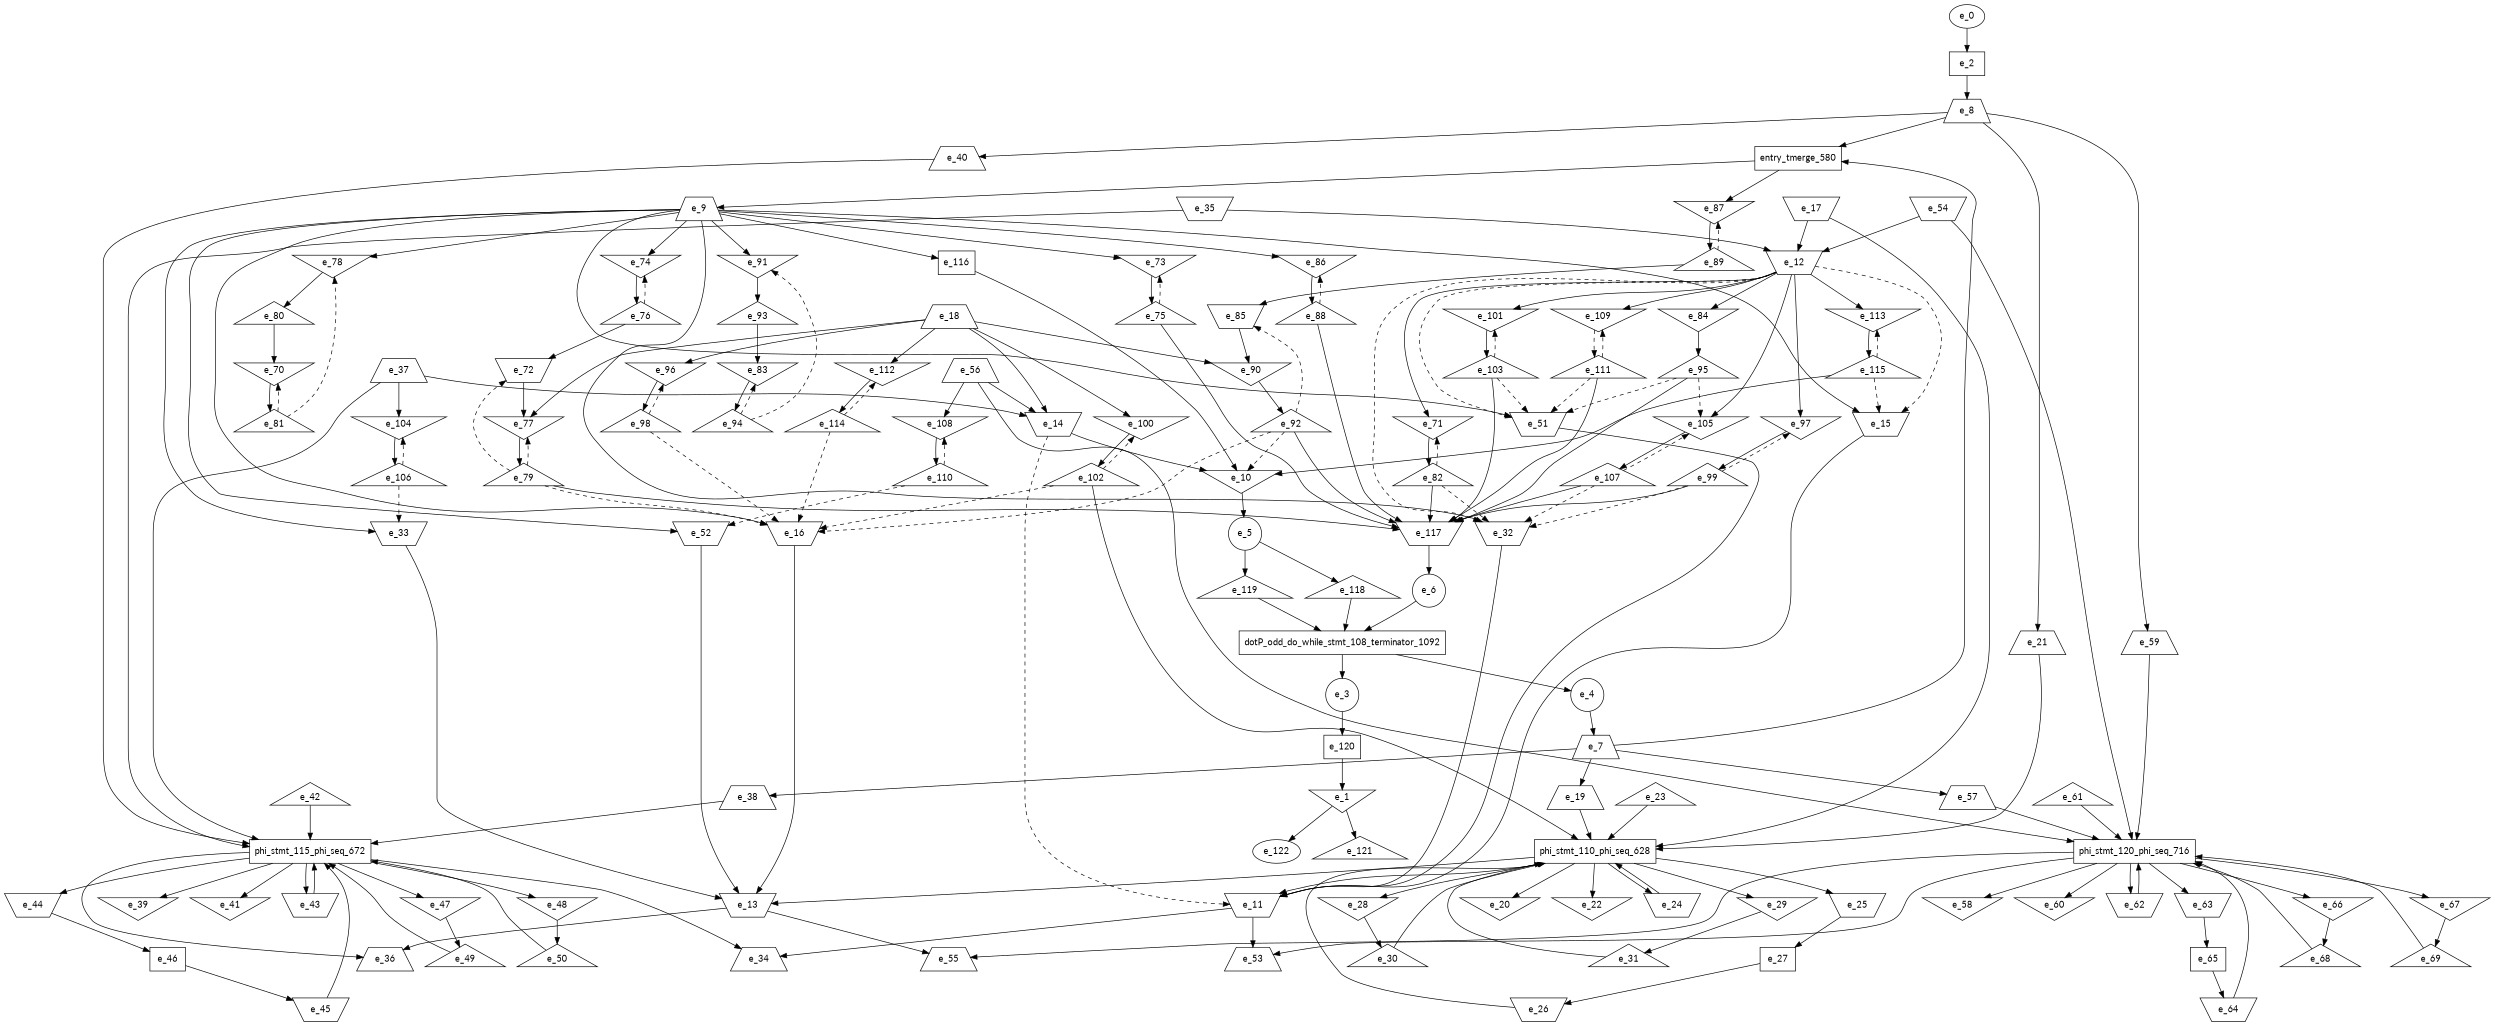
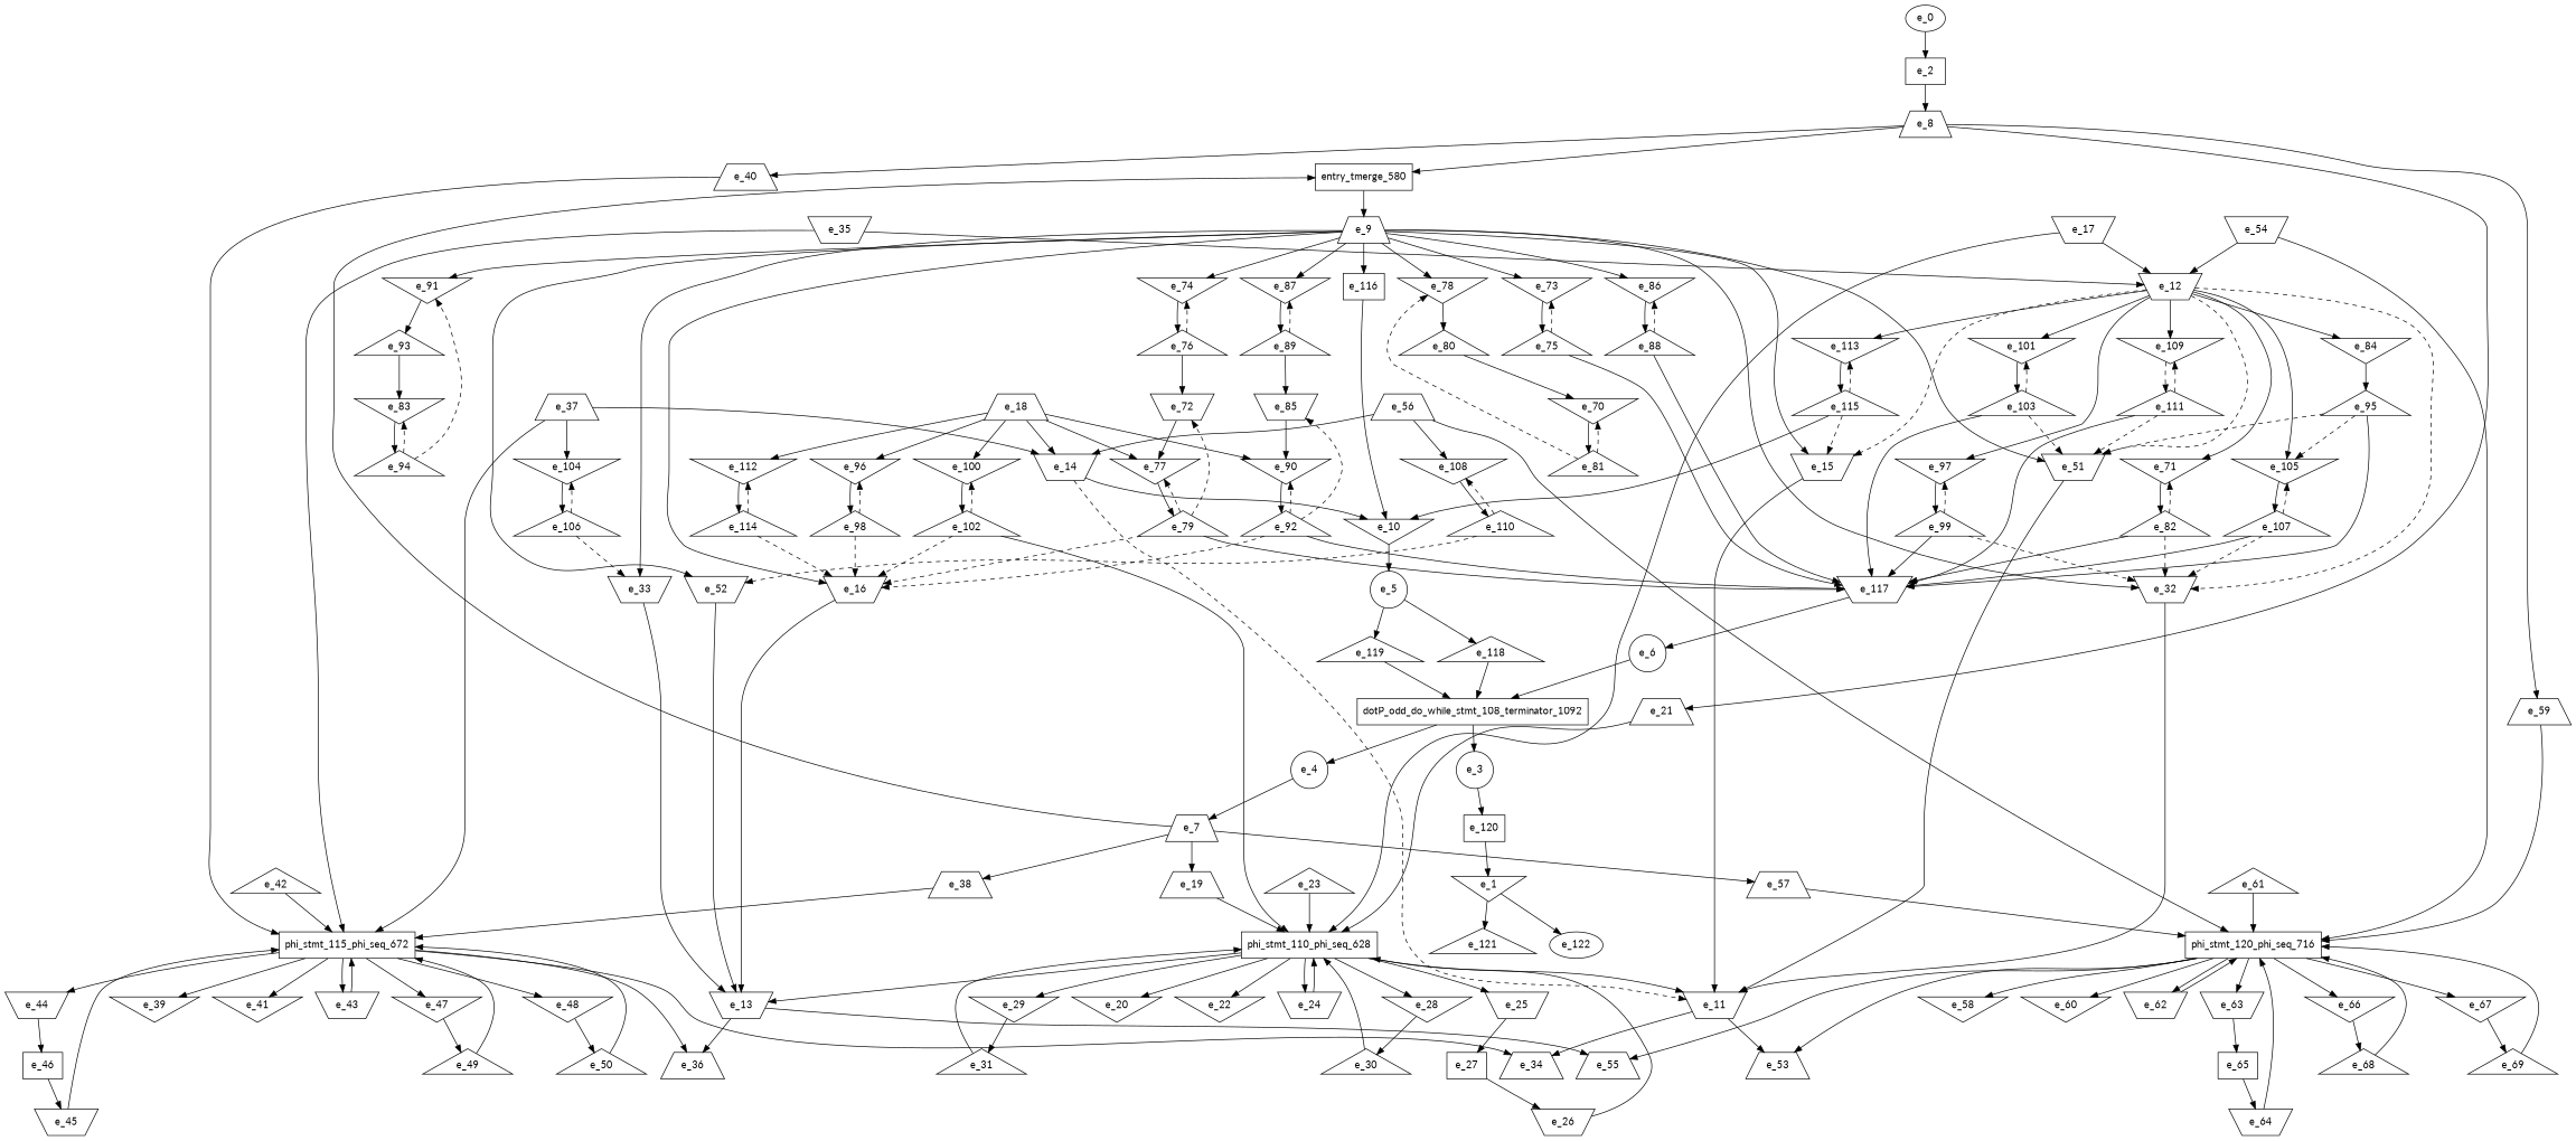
  digraph {
    fontname=Lato
    node [fontname=Lato shape=invtriangle]
    edge [fontname=Lato]
    e_2 [shape=dot]
    e_8 [shape=trapezium]
    e_0 [shape=""]
    e_121 [shape=triangle]
    e_1
    e_122 [shape=""]
    entry_tmerge_580 [shape=rectangle]
    e_21 [shape=trapezium]
    e_40 [shape=trapezium]
    e_59 [shape=trapezium]
    e_3 [shape=circle]
    e_120 [shape=dot]
    e_4 [shape=circle]
    e_7 [shape=trapezium]
    e_19 [shape=trapezium]
    e_38 [shape=trapezium]
    e_57 [shape=trapezium]
    e_5 [shape=circle]
    e_118 [shape=triangle]
    e_119 [shape=triangle]
    dotP_odd_do_while_stmt_108_terminator_1092 [shape=rectangle]
    e_6 [shape=circle]
    phi_stmt_110_phi_seq_628 [shape=rectangle]
    phi_stmt_115_phi_seq_672 [shape=rectangle]
    phi_stmt_120_phi_seq_716 [shape=rectangle]
    e_9 [shape=trapezium]
    e_15 [shape=invtrapezium]
    e_16 [shape=invtrapezium]
    e_32 [shape=invtrapezium]
    e_33 [shape=invtrapezium]
    e_51 [shape=invtrapezium]
    e_52 [shape=invtrapezium]
    e_73
    e_74
    e_78
    e_86
    e_87
    e_91
    e_116 [shape=dot]
    e_11 [shape=invtrapezium]
    e_13 [shape=invtrapezium]
    e_75 [shape=triangle]
    e_76 [shape=triangle]
    e_80 [shape=triangle]
    e_88 [shape=triangle]
    e_89 [shape=triangle]
    e_93 [shape=triangle]
    e_10
    e_34 [shape=trapezium]
    e_53 [shape=trapezium]
    e_12 [shape=invtrapezium]
    e_71
    e_84
    e_97
    e_101
    e_105
    e_109
    e_113
    e_82 [shape=triangle]
    e_95 [shape=triangle]
    e_99 [shape=triangle]
    e_103 [shape=triangle]
    e_107 [shape=triangle]
    e_111 [shape=triangle]
    e_115 [shape=triangle]
    e_36 [shape=trapezium]
    e_55 [shape=trapezium]
    e_14 [shape=invtrapezium]
    e_17 [shape=invtrapezium]
    e_20
    e_22
    e_24 [shape=invtrapezium]
    e_25 [shape=invtrapezium]
    e_28
    e_29
    e_18 [shape=trapezium]
    e_77
    e_90
    e_96
    e_100
    e_112
    e_79 [shape=triangle]
    e_92 [shape=triangle]
    e_98 [shape=triangle]
    e_102 [shape=triangle]
    e_114 [shape=triangle]
    e_23 [shape=triangle]
    e_27 [shape=dot]
    e_26 [shape=invtrapezium]
    e_30 [shape=triangle]
    e_31 [shape=triangle]
    e_35 [shape=invtrapezium]
    e_39
    e_41
    e_43 [shape=invtrapezium]
    e_44 [shape=invtrapezium]
    e_47
    e_48
    e_37 [shape=trapezium]
    e_104
    e_106 [shape=triangle]
    e_42 [shape=triangle]
    e_46 [shape=dot]
    e_45 [shape=invtrapezium]
    e_49 [shape=triangle]
    e_50 [shape=triangle]
    e_54 [shape=invtrapezium]
    e_58
    e_60
    e_62 [shape=invtrapezium]
    e_63 [shape=invtrapezium]
    e_66
    e_67
    e_56 [shape=trapezium]
    e_108
    e_110 [shape=triangle]
    e_61 [shape=triangle]
    e_65 [shape=dot]
    e_64 [shape=invtrapezium]
    e_68 [shape=triangle]
    e_69 [shape=triangle]
    e_81 [shape=triangle]
    e_70
    e_117 [shape=invtrapezium]
    e_72 [shape=invtrapezium]
    e_94 [shape=triangle]
    e_83
    e_85 [shape=invtrapezium]
    e_2 -> e_8
    e_8 -> entry_tmerge_580
    e_8 -> e_21
    e_8 -> e_40
    e_8 -> e_59
    e_0 -> e_2
    e_1 -> e_121
    e_1 -> e_122
    entry_tmerge_580 -> e_9
    e_21 -> phi_stmt_110_phi_seq_628
    e_40 -> phi_stmt_115_phi_seq_672
    e_59 -> phi_stmt_120_phi_seq_716
    e_3 -> e_120
    e_120 -> e_1
    e_4 -> e_7
    e_7 -> entry_tmerge_580
    e_7 -> e_19
    e_7 -> e_38
    e_7 -> e_57
    e_19 -> phi_stmt_110_phi_seq_628
    e_38 -> phi_stmt_115_phi_seq_672
    e_57 -> phi_stmt_120_phi_seq_716
    e_5 -> e_118
    e_5 -> e_119
    e_118 -> dotP_odd_do_while_stmt_108_terminator_1092
    e_119 -> dotP_odd_do_while_stmt_108_terminator_1092
    dotP_odd_do_while_stmt_108_terminator_1092 -> e_3
    dotP_odd_do_while_stmt_108_terminator_1092 -> e_4
    e_6 -> dotP_odd_do_while_stmt_108_terminator_1092
    phi_stmt_110_phi_seq_628 -> e_11
    phi_stmt_110_phi_seq_628 -> e_13
    phi_stmt_110_phi_seq_628 -> e_20
    phi_stmt_110_phi_seq_628 -> e_22
    phi_stmt_110_phi_seq_628 -> e_24
    phi_stmt_110_phi_seq_628 -> e_25
    phi_stmt_110_phi_seq_628 -> e_28
    phi_stmt_110_phi_seq_628 -> e_29
    phi_stmt_115_phi_seq_672 -> e_34
    phi_stmt_115_phi_seq_672 -> e_36
    phi_stmt_115_phi_seq_672 -> e_39
    phi_stmt_115_phi_seq_672 -> e_41
    phi_stmt_115_phi_seq_672 -> e_43
    phi_stmt_115_phi_seq_672 -> e_44
    phi_stmt_115_phi_seq_672 -> e_47
    phi_stmt_115_phi_seq_672 -> e_48
    phi_stmt_120_phi_seq_716 -> e_53
    phi_stmt_120_phi_seq_716 -> e_55
    phi_stmt_120_phi_seq_716 -> e_58
    phi_stmt_120_phi_seq_716 -> e_60
    phi_stmt_120_phi_seq_716 -> e_62
    phi_stmt_120_phi_seq_716 -> e_63
    phi_stmt_120_phi_seq_716 -> e_66
    phi_stmt_120_phi_seq_716 -> e_67
    e_9 -> e_15
    e_9 -> e_16
    e_9 -> e_32
    e_9 -> e_33
    e_9 -> e_51
    e_9 -> e_52
    e_9 -> e_73
    e_9 -> e_74
    e_9 -> e_78
    e_9 -> e_86
-   entry_tmerge_580 -> e_87
+   e_9 -> e_87
    e_9 -> e_91
    e_9 -> e_116
    e_15 -> e_11
    e_16 -> e_13
    e_32 -> e_11
    e_33 -> e_13
    e_51 -> e_11
    e_52 -> e_13
    e_73 -> e_75
    e_74 -> e_76
    e_78 -> e_80
    e_86 -> e_88
    e_87 -> e_89
    e_91 -> e_93
    e_116 -> e_10
    e_11 -> e_34
    e_11 -> e_53
    e_13 -> e_36
    e_13 -> e_55
    e_75 -> e_73 [style=dashed]
    e_75 -> e_117
    e_76 -> e_74 [style=dashed]
    e_76 -> e_72
    e_80 -> e_70
    e_88 -> e_86 [style=dashed]
    e_88 -> e_117
    e_89 -> e_87 [style=dashed]
    e_89 -> e_85
    e_93 -> e_83
    e_10 -> e_5
    e_12 -> e_15 [style=dashed]
    e_12 -> e_32 [style=dashed]
    e_12 -> e_51 [style=dashed]
    e_12 -> e_71
    e_12 -> e_84
    e_12 -> e_97
    e_12 -> e_101
    e_12 -> e_105
    e_12 -> e_109
    e_12 -> e_113
    e_71 -> e_82
    e_84 -> e_95
    e_97 -> e_99
    e_101 -> e_103
    e_105 -> e_107
    e_109 -> e_111 [style=dashed]
    e_113 -> e_115
    e_82 -> e_32 [style=dashed]
    e_82 -> e_71 [style=dashed]
    e_82 -> e_117
    e_95 -> e_51 [style=dashed]
    e_95 -> e_105 [style=dashed]
    e_95 -> e_117
    e_99 -> e_32 [style=dashed]
    e_99 -> e_97 [style=dashed]
    e_99 -> e_117
    e_103 -> e_51 [style=dashed]
    e_103 -> e_101 [style=dashed]
    e_103 -> e_117
    e_107 -> e_32 [style=dashed]
    e_107 -> e_105 [style=dashed]
    e_107 -> e_117
    e_111 -> e_51 [style=dashed]
    e_111 -> e_109 [style=dashed]
    e_111 -> e_117
    e_115 -> e_15 [style=dashed]
    e_115 -> e_10
    e_115 -> e_113 [style=dashed]
    e_14 -> e_11 [style=dashed]
    e_14 -> e_10
    e_17 -> phi_stmt_110_phi_seq_628
    e_17 -> e_12
    e_24 -> phi_stmt_110_phi_seq_628
    e_25 -> e_27
    e_28 -> e_30
    e_29 -> e_31
    e_18 -> e_14
    e_18 -> e_77
    e_18 -> e_90
    e_18 -> e_96
    e_18 -> e_100
    e_18 -> e_112
    e_77 -> e_79
    e_90 -> e_92
    e_96 -> e_98
    e_100 -> e_102
    e_112 -> e_114
    e_79 -> e_16 [style=dashed]
    e_79 -> e_77 [style=dashed]
    e_79 -> e_117
    e_79 -> e_72 [style=dashed]
    e_92 -> e_16 [style=dashed]
-   e_92 -> e_10 [style=dashed]
+   e_92 -> e_90 [style=dashed]
    e_92 -> e_117
    e_92 -> e_85 [style=dashed]
    e_98 -> e_16 [style=dashed]
    e_98 -> e_96 [style=dashed]
    e_102 -> phi_stmt_110_phi_seq_628
    e_102 -> e_16 [style=dashed]
    e_102 -> e_100 [style=dashed]
    e_114 -> e_16 [style=dashed]
    e_114 -> e_112 [style=dashed]
    e_23 -> phi_stmt_110_phi_seq_628
    e_27 -> e_26
    e_26 -> phi_stmt_110_phi_seq_628
    e_30 -> phi_stmt_110_phi_seq_628
    e_31 -> phi_stmt_110_phi_seq_628
    e_35 -> phi_stmt_115_phi_seq_672
    e_35 -> e_12
    e_43 -> phi_stmt_115_phi_seq_672
    e_44 -> e_46
    e_47 -> e_49
    e_48 -> e_50
    e_37 -> phi_stmt_115_phi_seq_672
    e_37 -> e_14
    e_37 -> e_104
    e_104 -> e_106
    e_106 -> e_33 [style=dashed]
    e_106 -> e_104 [style=dashed]
    e_42 -> phi_stmt_115_phi_seq_672
    e_46 -> e_45
    e_45 -> phi_stmt_115_phi_seq_672
    e_49 -> phi_stmt_115_phi_seq_672
    e_50 -> phi_stmt_115_phi_seq_672
    e_54 -> phi_stmt_120_phi_seq_716
    e_54 -> e_12
    e_62 -> phi_stmt_120_phi_seq_716
    e_63 -> e_65
    e_66 -> e_68
    e_67 -> e_69
    e_56 -> phi_stmt_120_phi_seq_716
    e_56 -> e_14
    e_56 -> e_108
    e_108 -> e_110
    e_110 -> e_52 [style=dashed]
    e_110 -> e_108 [style=dashed]
    e_61 -> phi_stmt_120_phi_seq_716
    e_65 -> e_64
    e_64 -> phi_stmt_120_phi_seq_716
    e_68 -> phi_stmt_120_phi_seq_716
    e_69 -> phi_stmt_120_phi_seq_716
    e_81 -> e_78 [style=dashed]
    e_81 -> e_70 [style=dashed]
    e_70 -> e_81
    e_117 -> e_6
    e_72 -> e_77
    e_94 -> e_91 [style=dashed]
    e_94 -> e_83 [style=dashed]
    e_83 -> e_94
    e_85 -> e_90
  }
